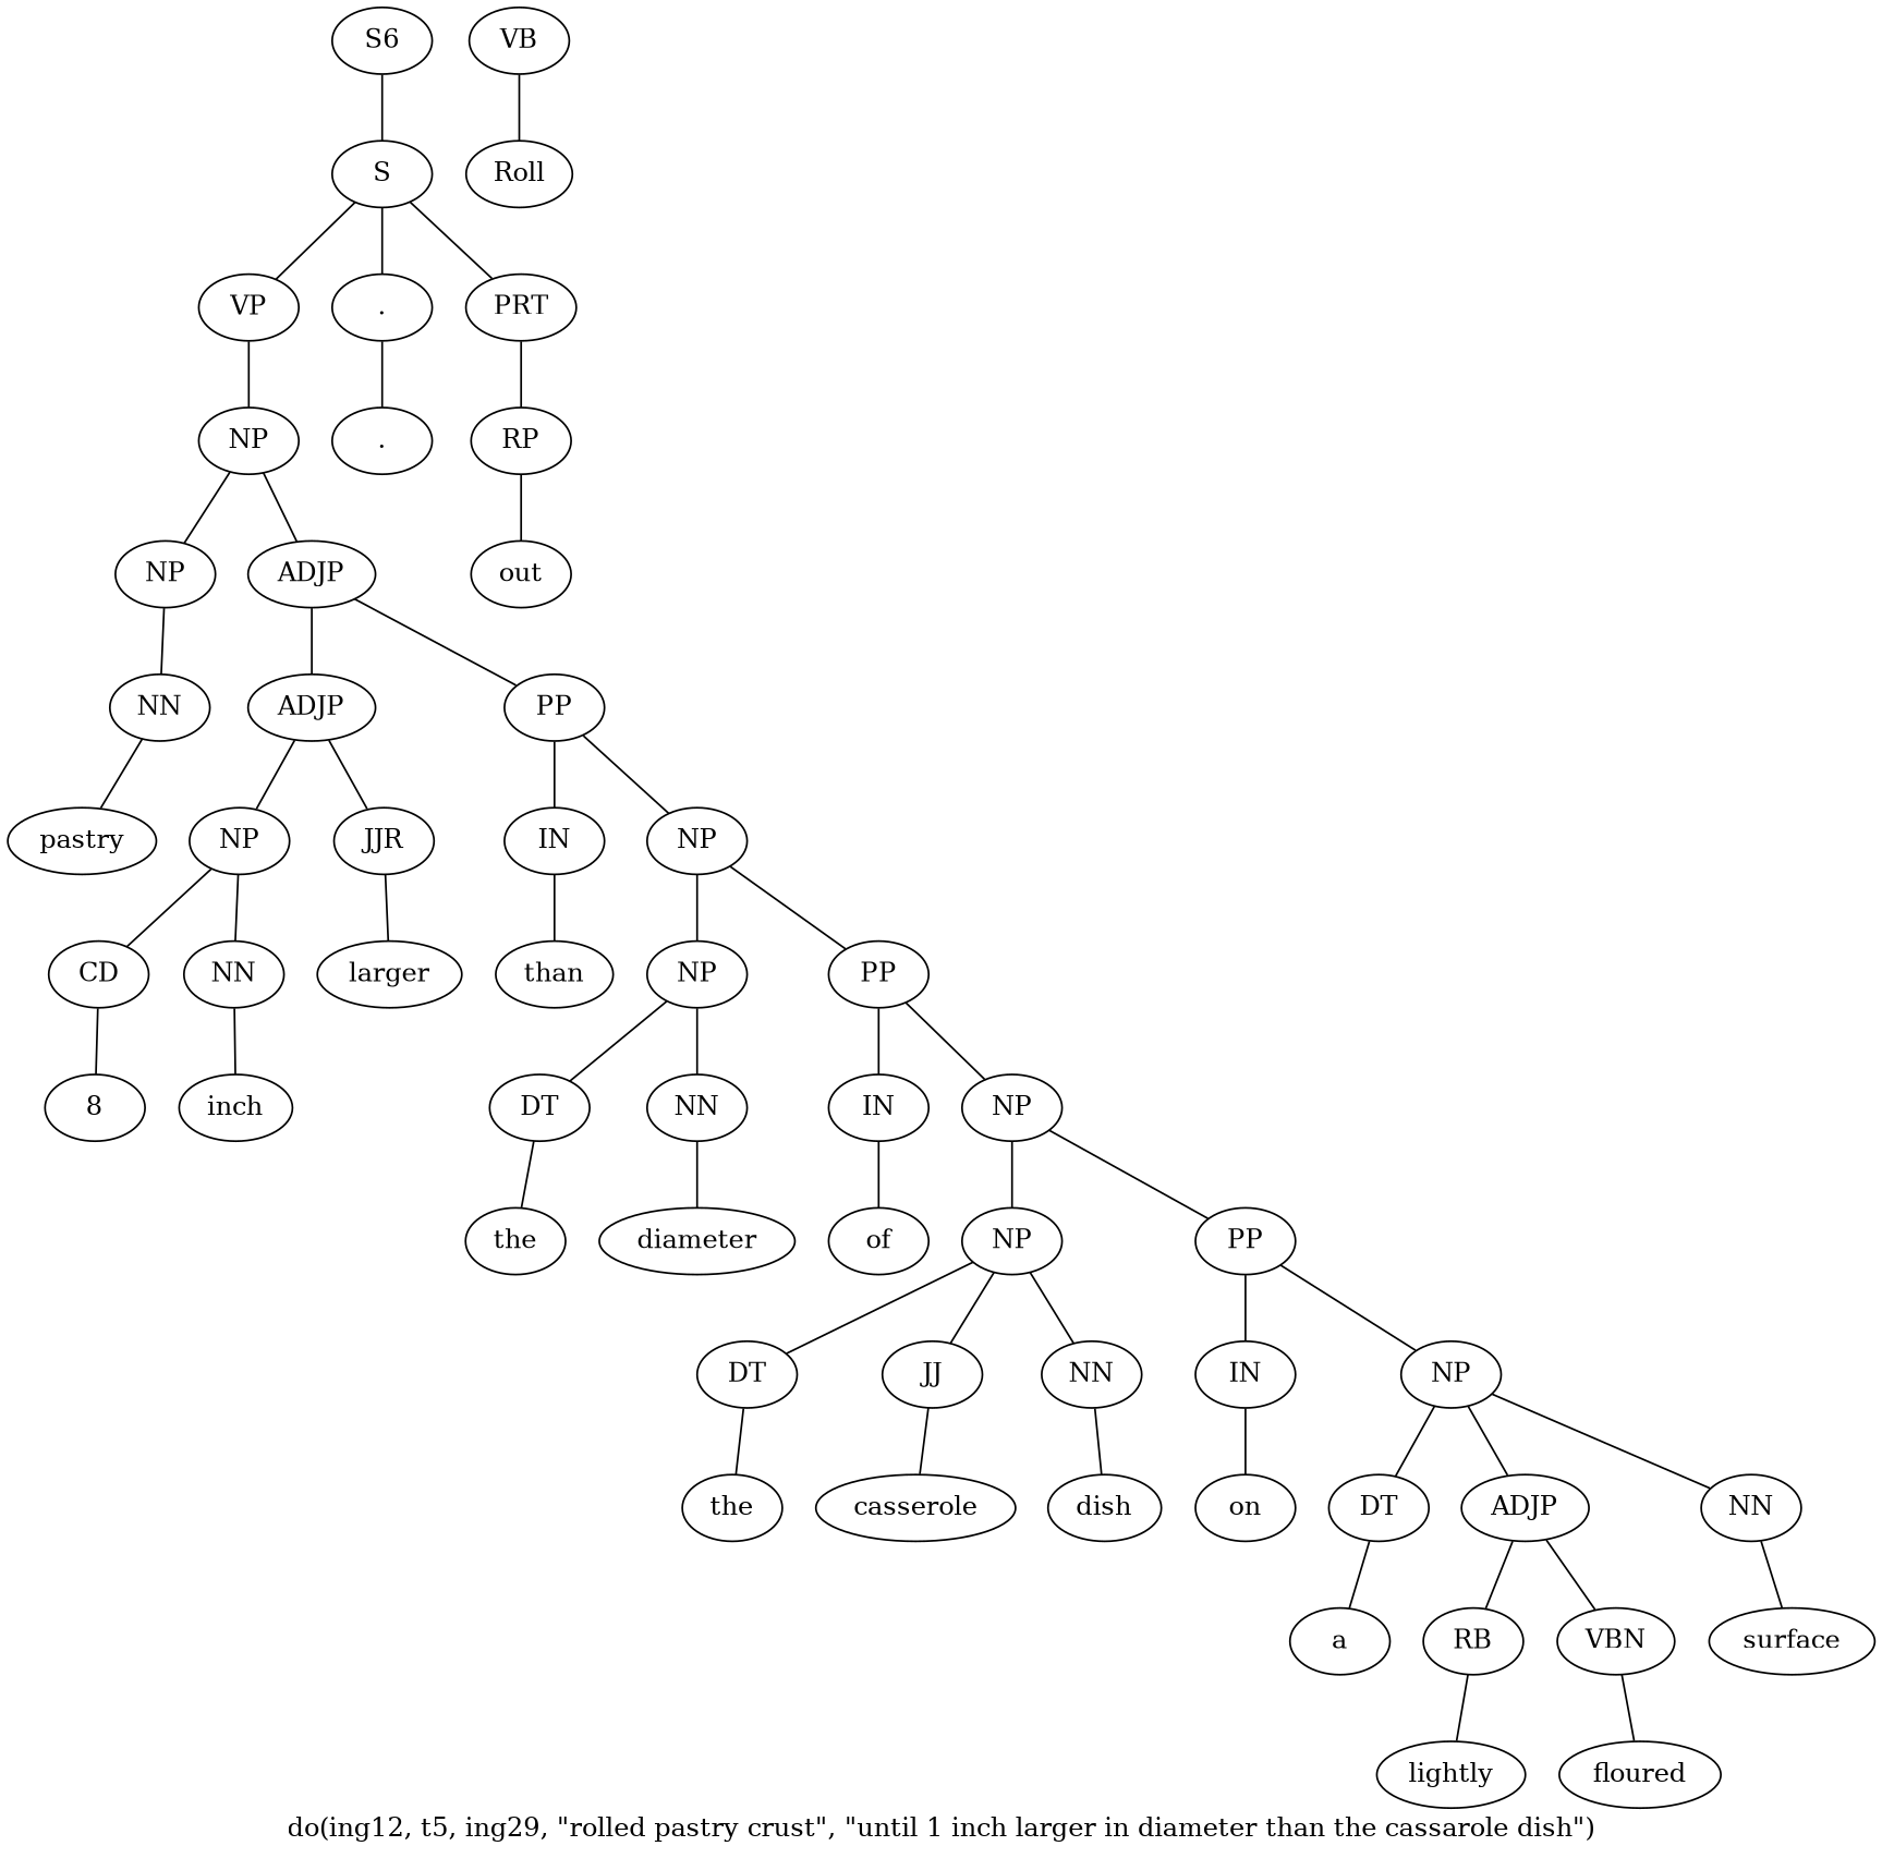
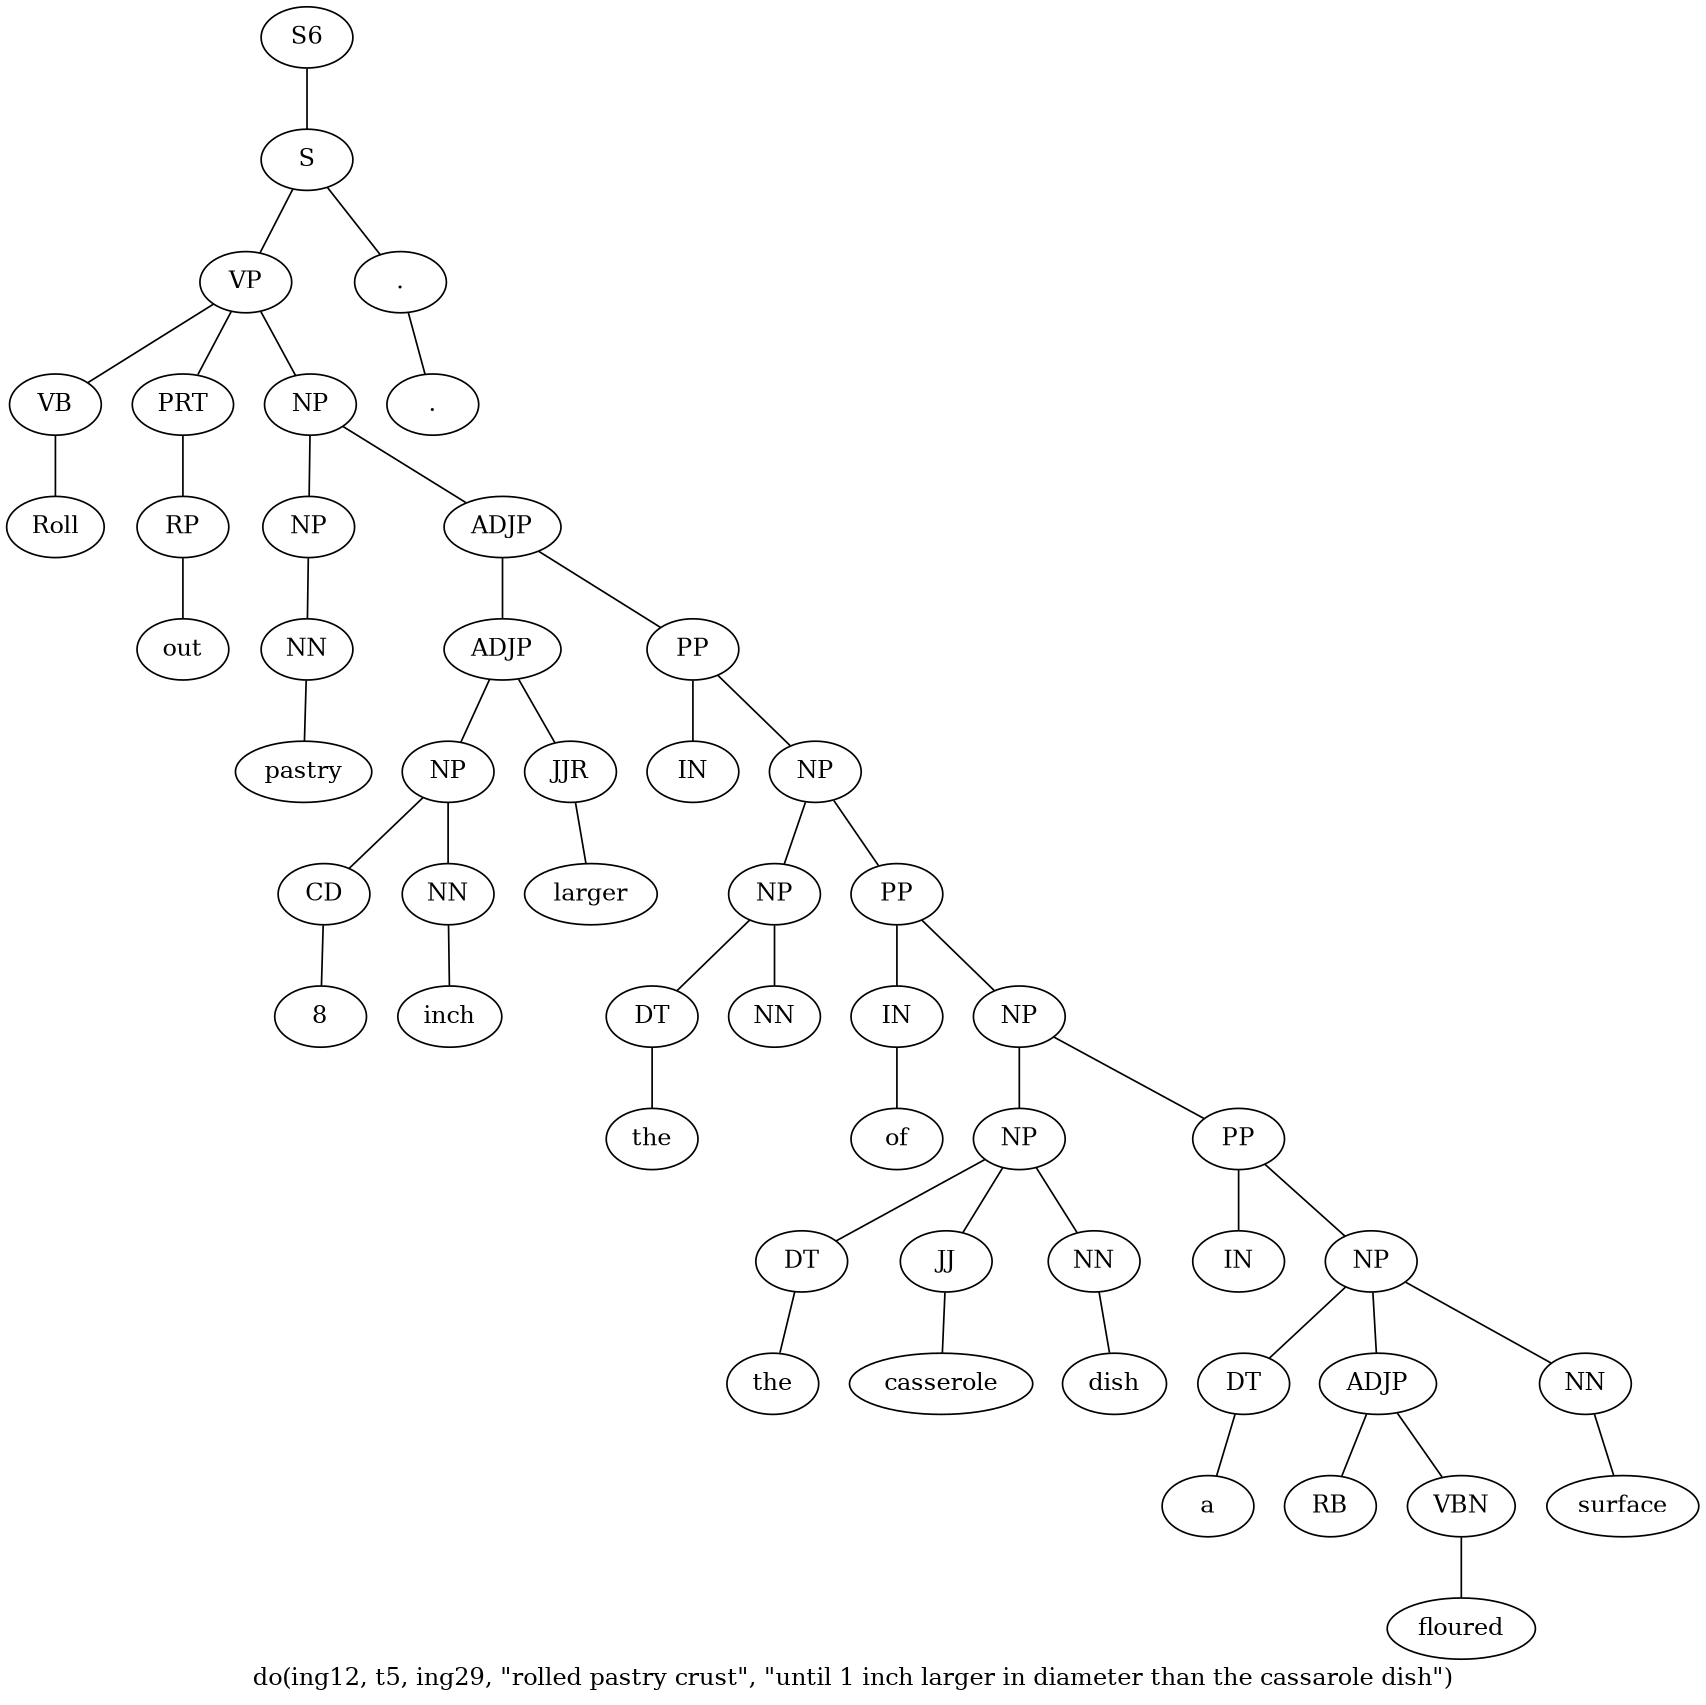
  graph {
    label="do(ing12, t5, ing29, \"rolled pastry crust\", \"until 1 inch larger in diameter than the cassarole dish\")"
    n1 [label=S6]
    n2 [label=S]
    n3 [label=VP]
    n4 [label="."]
    n5 [label=VB]
    n6 [label=PRT]
    n7 [label=NP]
    n8 [label="."]
    n9 [label=Roll]
    n10 [label=RP]
    n11 [label=NP]
    n12 [label=ADJP]
    n13 [label=out]
    n14 [label=NN]
    n15 [label=ADJP]
    n16 [label=PP]
    n17 [label=pastry]
    n18 [label=NP]
    n19 [label=JJR]
    n20 [label=IN]
    n21 [label=NP]
    n22 [label=CD]
    n23 [label=NN]
    n24 [label=larger]
    n25 [label=8]
    n26 [label=inch]
-   n27 [label=than]
    n28 [label=NP]
    n29 [label=PP]
    n30 [label=DT]
    n31 [label=NN]
    n32 [label=IN]
    n33 [label=NP]
    n34 [label=the]
-   n35 [label=diameter]
    n36 [label=of]
    n37 [label=NP]
    n38 [label=PP]
    n39 [label=DT]
    n40 [label=JJ]
    n41 [label=NN]
    n42 [label=IN]
    n43 [label=NP]
    n44 [label=the]
    n45 [label=casserole]
    n46 [label=dish]
-   n47 [label=on]
    n48 [label=DT]
    n49 [label=ADJP]
    n50 [label=NN]
    n51 [label=a]
    n52 [label=RB]
    n53 [label=VBN]
    n54 [label=surface]
-   n55 [label=lightly]
    n56 [label=floured]
    n1 -- n2
    n2 -- n3
    n2 -- n4
-   n2 -- n6
+   n3 -- n5
+   n3 -- n6
    n3 -- n7
    n4 -- n8
    n5 -- n9
    n6 -- n10
    n7 -- n11
    n7 -- n12
    n10 -- n13
    n11 -- n14
    n12 -- n15
    n12 -- n16
    n14 -- n17
    n15 -- n18
    n15 -- n19
    n16 -- n20
    n16 -- n21
    n18 -- n22
    n18 -- n23
    n19 -- n24
-   n20 -- n27
    n21 -- n28
    n21 -- n29
    n22 -- n25
    n23 -- n26
    n28 -- n30
    n28 -- n31
    n29 -- n32
    n29 -- n33
    n30 -- n34
-   n31 -- n35
    n32 -- n36
    n33 -- n37
    n33 -- n38
    n37 -- n39
    n37 -- n40
    n37 -- n41
    n38 -- n42
    n38 -- n43
    n39 -- n44
    n40 -- n45
    n41 -- n46
-   n42 -- n47
    n43 -- n48
    n43 -- n49
    n43 -- n50
    n48 -- n51
    n49 -- n52
    n49 -- n53
    n50 -- n54
-   n52 -- n55
    n53 -- n56
  }
